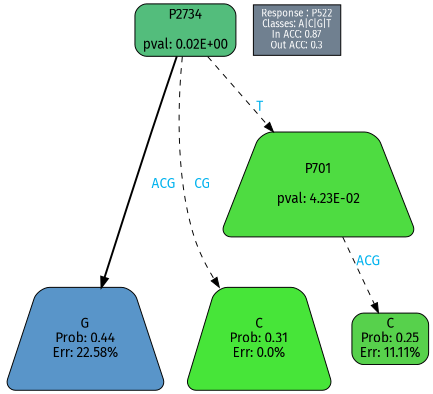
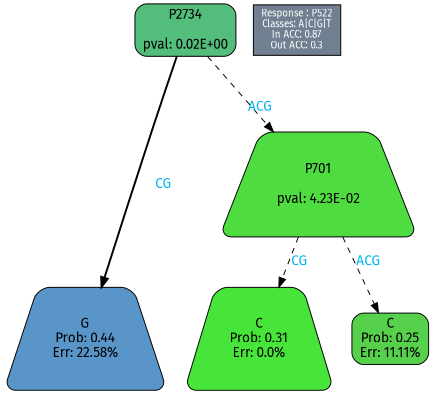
  digraph {
    fontname="Fira Sans"
    ranksep=equally
    splines=polylines
    node [color=black fontname="Fira Sans" shape=trapezium style="filled, rounded"]
    edge [fontcolor=deepskyblue2 fontname="Fira Sans" style=dashed]
    n1 [fillcolor="#5995c9" label="G\nProb: 0.44\nErr: 22.58%"]
    n2 [fillcolor="#57d14c" label="C\nProb: 0.25\nErr: 11.11%" shape=box]
    n3 [fillcolor="#47e539" label="C\nProb: 0.31\nErr: 0.0%"]
    n4 [align=left fillcolor=slategray fontcolor=white fontsize=10 label="Response : P522\nClasses: A|C|G|T\nIn ACC: 0.87\nOut ACC: 0.3\n" shape=box style=filled]
    n5 [fillcolor="#53bd7c" label="P2734\n\npval: 0.02E+00" shape=box]
    n6 [fillcolor="#4edc41" label="P701\n\npval: 4.23E-02"]
    subgraph sub_1 {
      rank=same
      n1
      n2
      n3
    }
    subgraph sub_2 {
      rank=same
      n4
      n5
    }
-   n5 -> n1 [label=ACG style=bold]
-   n5 -> n6 [label=T]
+   n5 -> n1 [label=CG style=bold]
+   n5 -> n6 [label=ACG]
    n6 -> n2 [label=ACG]
-   n5 -> n3 [label=CG]
+   n6 -> n3 [label=CG]
  }
